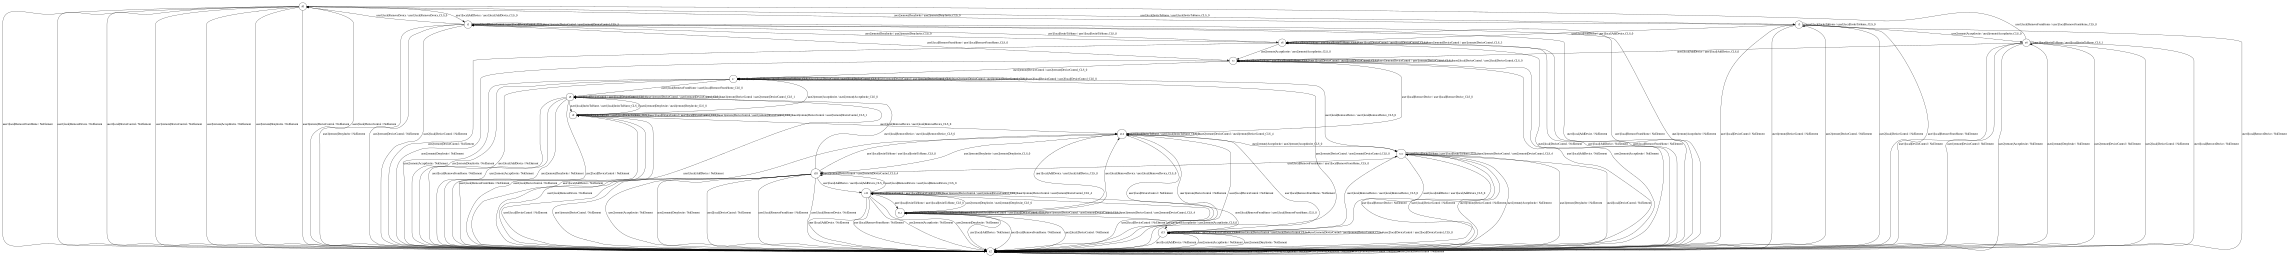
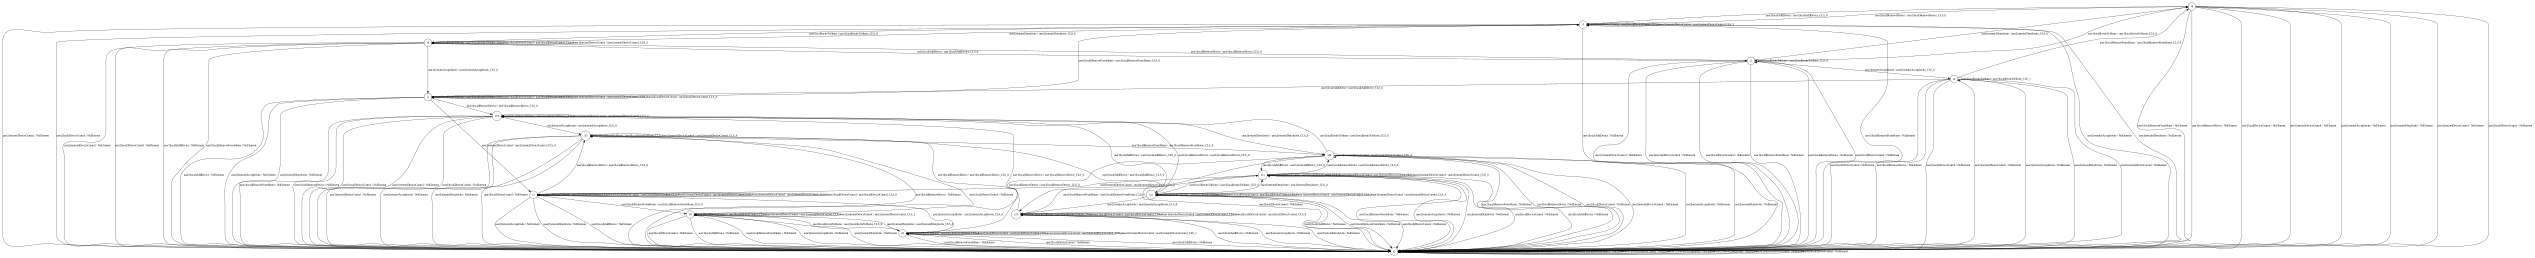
  digraph {
    fontname="Liberation Serif"
    node [fontname="Liberation Serif" shape=circle]
    edge [fontname="Liberation Serif"]
    n1 [label=s0]
    n2 [label=s1]
    n3 [label=s2]
    n4 [label=s3]
    n5 [label=s6]
    n6 [label=s4]
    n7 [label=s5]
    n8 [label=s7]
    n9 [label=s14]
    n10 [label=s8]
    n11 [label=s15]
    n12 [label=s9]
    n13 [label=s10]
    n14 [label=s13]
    n15 [label=s11]
    n16 [label=s12]
    n1 -> n2 [label="user1|local|AddDevice / user1|local|AddDevice_CLS_0"]
    n1 -> n3 [label="user1|local|RemoveFromHome / NoElement"]
    n1 -> n3 [label="user1|local|RemoveDevice / NoElement"]
    n1 -> n3 [label="user1|local|DeviceControl / NoElement"]
    n1 -> n3 [label="user1|remote|DeviceControl / NoElement"]
    n1 -> n3 [label="user2|remote|AcceptInvite / NoElement"]
    n1 -> n3 [label="user2|remote|DenyInvite / NoElement"]
    n1 -> n3 [label="user2|remote|DeviceControl / NoElement"]
    n1 -> n3 [label="user2|local|DeviceControl / NoElement"]
    n1 -> n4 [label="user1|local|InviteToHome / user1|local|InviteToHome_CLS_0"]
    n2 -> n1 [label="user1|local|RemoveDevice / user1|local|RemoveDevice_CLS_0"]
    n2 -> n2 [label="user1|local|DeviceControl / user1|local|DeviceControl_CLS_0"]
    n2 -> n2 [label="user1|remote|DeviceControl / user1|remote|DeviceControl_CLS_3"]
    n2 -> n3 [label="user1|local|AddDevice / NoElement"]
    n2 -> n3 [label="user1|local|RemoveFromHome / NoElement"]
    n2 -> n3 [label="user2|remote|AcceptInvite / NoElement"]
    n2 -> n3 [label="user2|remote|DenyInvite / NoElement"]
    n2 -> n3 [label="user2|remote|DeviceControl / NoElement"]
    n2 -> n3 [label="user2|local|DeviceControl / NoElement"]
    n2 -> n5 [label="user1|local|InviteToHome / user1|local|InviteToHome_CLS_0"]
    n3 -> n3 [label="user1|local|AddDevice / NoElement"]
    n3 -> n3 [label="user1|local|InviteToHome / NoElement"]
    n3 -> n3 [label="user1|local|RemoveFromHome / NoElement"]
    n3 -> n3 [label="user1|local|RemoveDevice / NoElement"]
    n3 -> n3 [label="user1|local|DeviceControl / NoElement"]
    n3 -> n3 [label="user1|remote|DeviceControl / NoElement"]
    n3 -> n3 [label="user2|remote|AcceptInvite / NoElement"]
    n3 -> n3 [label="user2|remote|DenyInvite / NoElement"]
    n3 -> n3 [label="user2|remote|DeviceControl / NoElement"]
    n3 -> n3 [label="user2|local|DeviceControl / NoElement"]
    n4 -> n1 [label="user2|remote|DenyInvite / user2|remote|DenyInvite_CLS_0"]
    n4 -> n3 [label="user1|local|RemoveFromHome / NoElement"]
    n4 -> n3 [label="user1|local|RemoveDevice / NoElement"]
    n4 -> n3 [label="user1|local|DeviceControl / NoElement"]
    n4 -> n3 [label="user1|remote|DeviceControl / NoElement"]
    n4 -> n3 [label="user2|remote|DeviceControl / NoElement"]
    n4 -> n3 [label="user2|local|DeviceControl / NoElement"]
    n4 -> n4 [label="user1|local|InviteToHome / user1|local|InviteToHome_CLS_0"]
    n4 -> n5 [label="user1|local|AddDevice / user1|local|AddDevice_CLS_0"]
    n4 -> n6 [label="user2|remote|AcceptInvite / user2|remote|AcceptInvite_CLS_0"]
    n5 -> n2 [label="user2|remote|DenyInvite / user2|remote|DenyInvite_CLS_0"]
    n5 -> n3 [label="user1|local|AddDevice / NoElement"]
    n5 -> n3 [label="user1|local|RemoveFromHome / NoElement"]
    n5 -> n3 [label="user2|remote|DeviceControl / NoElement"]
    n5 -> n3 [label="user2|local|DeviceControl / NoElement"]
+   n5 -> n4 [label="user1|local|RemoveDevice / user1|local|RemoveDevice_CLS_0"]
    n5 -> n5 [label="user1|local|InviteToHome / user1|local|InviteToHome_CLS_0"]
    n5 -> n5 [label="user1|local|DeviceControl / user1|local|DeviceControl_CLS_0"]
    n5 -> n5 [label="user1|remote|DeviceControl / user1|remote|DeviceControl_CLS_3"]
    n5 -> n7 [label="user2|remote|AcceptInvite / user2|remote|AcceptInvite_CLS_0"]
    n6 -> n1 [label="user1|local|RemoveFromHome / user1|local|RemoveFromHome_CLS_0"]
    n6 -> n3 [label="user1|local|RemoveDevice / NoElement"]
    n6 -> n3 [label="user1|local|DeviceControl / NoElement"]
    n6 -> n3 [label="user1|remote|DeviceControl / NoElement"]
    n6 -> n3 [label="user2|remote|AcceptInvite / NoElement"]
    n6 -> n3 [label="user2|remote|DenyInvite / NoElement"]
    n6 -> n3 [label="user2|remote|DeviceControl / NoElement"]
    n6 -> n3 [label="user2|local|DeviceControl / NoElement"]
    n6 -> n6 [label="user1|local|InviteToHome / user1|local|InviteToHome_CLS_1"]
    n6 -> n7 [label="user1|local|AddDevice / user1|local|AddDevice_CLS_0"]
-   n2 -> n7 [label="user1|local|RemoveFromHome / user1|local|RemoveFromHome_CLS_0"]
+   n7 -> n2 [label="user1|local|RemoveFromHome / user1|local|RemoveFromHome_CLS_0"]
    n7 -> n3 [label="user1|local|AddDevice / NoElement"]
    n7 -> n3 [label="user2|remote|AcceptInvite / NoElement"]
    n7 -> n3 [label="user2|remote|DenyInvite / NoElement"]
    n7 -> n7 [label="user1|local|InviteToHome / user1|local|InviteToHome_CLS_1"]
    n7 -> n7 [label="user1|local|DeviceControl / user1|local|DeviceControl_CLS_0"]
    n7 -> n7 [label="user1|remote|DeviceControl / user1|remote|DeviceControl_CLS_3"]
    n7 -> n7 [label="user2|local|DeviceControl / user2|local|DeviceControl_CLS_0"]
    n7 -> n8 [label="user2|remote|DeviceControl / user2|remote|DeviceControl_CLS_0"]
    n7 -> n9 [label="user1|local|RemoveDevice / user1|local|RemoveDevice_CLS_0"]
    n8 -> n3 [label="user1|local|AddDevice / NoElement"]
    n8 -> n3 [label="user2|remote|AcceptInvite / NoElement"]
    n8 -> n3 [label="user2|remote|DenyInvite / NoElement"]
    n8 -> n8 [label="user1|local|InviteToHome / user1|local|InviteToHome_CLS_1"]
    n8 -> n8 [label="user1|local|DeviceControl / user1|local|DeviceControl_CLS_0"]
    n8 -> n8 [label="user1|remote|DeviceControl / user1|remote|DeviceControl_CLS_3"]
    n8 -> n8 [label="user2|remote|DeviceControl / user2|remote|DeviceControl_CLS_0"]
    n8 -> n8 [label="user2|local|DeviceControl / user2|local|DeviceControl_CLS_0"]
    n8 -> n10 [label="user1|local|RemoveFromHome / user1|local|RemoveFromHome_CLS_0"]
    n8 -> n11 [label="user1|local|RemoveDevice / user1|local|RemoveDevice_CLS_0"]
    n9 -> n3 [label="user1|local|RemoveFromHome / NoElement"]
    n9 -> n3 [label="user1|local|RemoveDevice / NoElement"]
    n9 -> n3 [label="user1|local|DeviceControl / NoElement"]
    n9 -> n3 [label="user1|remote|DeviceControl / NoElement"]
    n9 -> n3 [label="user2|local|DeviceControl / NoElement"]
    n9 -> n9 [label="user1|local|InviteToHome / user1|local|InviteToHome_CLS_0"]
    n9 -> n9 [label="user2|remote|DeviceControl / user2|remote|DeviceControl_CLS_4"]
    n9 -> n11 [label="user2|remote|AcceptInvite / user2|remote|AcceptInvite_CLS_0"]
    n9 -> n13 [label="user2|remote|DenyInvite / user2|remote|DenyInvite_CLS_0"]
    n9 -> n16 [label="user1|local|AddDevice / user1|local|AddDevice_CLS_0"]
    n10 -> n3 [label="user1|local|AddDevice / NoElement"]
    n10 -> n3 [label="user1|local|RemoveFromHome / NoElement"]
    n10 -> n3 [label="user2|remote|AcceptInvite / NoElement"]
    n10 -> n3 [label="user2|remote|DenyInvite / NoElement"]
    n10 -> n3 [label="user2|local|DeviceControl / NoElement"]
    n10 -> n10 [label="user1|local|DeviceControl / user1|local|DeviceControl_CLS_0"]
    n10 -> n10 [label="user1|remote|DeviceControl / user1|remote|DeviceControl_CLS_3"]
    n10 -> n10 [label="user2|remote|DeviceControl / user2|remote|DeviceControl_CLS_1"]
    n10 -> n12 [label="user1|local|InviteToHome / user1|local|InviteToHome_CLS_0"]
    n11 -> n3 [label="user1|local|RemoveDevice / NoElement"]
    n11 -> n3 [label="user1|local|DeviceControl / NoElement"]
    n11 -> n3 [label="user1|remote|DeviceControl / NoElement"]
    n11 -> n3 [label="user2|remote|AcceptInvite / NoElement"]
    n11 -> n3 [label="user2|remote|DenyInvite / NoElement"]
    n11 -> n3 [label="user2|local|DeviceControl / NoElement"]
    n11 -> n11 [label="user1|local|InviteToHome / user1|local|InviteToHome_CLS_1"]
    n11 -> n11 [label="user2|remote|DeviceControl / user2|remote|DeviceControl_CLS_4"]
    n11 -> n13 [label="user1|local|RemoveFromHome / user1|local|RemoveFromHome_CLS_0"]
    n11 -> n14 [label="user1|local|AddDevice / user1|local|AddDevice_CLS_0"]
    n12 -> n3 [label="user1|local|AddDevice / NoElement"]
    n12 -> n3 [label="user1|local|RemoveFromHome / NoElement"]
    n12 -> n3 [label="user2|local|DeviceControl / NoElement"]
    n12 -> n8 [label="user2|remote|AcceptInvite / user2|remote|AcceptInvite_CLS_0"]
    n12 -> n9 [label="user1|local|RemoveDevice / user1|local|RemoveDevice_CLS_0"]
    n12 -> n10 [label="user2|remote|DenyInvite / user2|remote|DenyInvite_CLS_0"]
    n12 -> n12 [label="user1|local|InviteToHome / user1|local|InviteToHome_CLS_0"]
    n12 -> n12 [label="user1|local|DeviceControl / user1|local|DeviceControl_CLS_0"]
    n12 -> n12 [label="user1|remote|DeviceControl / user1|remote|DeviceControl_CLS_3"]
    n12 -> n12 [label="user2|remote|DeviceControl / user2|remote|DeviceControl_CLS_1"]
    n13 -> n3 [label="user1|local|RemoveFromHome / NoElement"]
    n13 -> n3 [label="user1|local|RemoveDevice / NoElement"]
    n13 -> n3 [label="user1|local|DeviceControl / NoElement"]
    n13 -> n3 [label="user1|remote|DeviceControl / NoElement"]
    n13 -> n3 [label="user2|remote|AcceptInvite / NoElement"]
    n13 -> n3 [label="user2|remote|DenyInvite / NoElement"]
    n13 -> n3 [label="user2|local|DeviceControl / NoElement"]
    n13 -> n9 [label="user1|local|InviteToHome / user1|local|InviteToHome_CLS_0"]
    n13 -> n10 [label="user1|local|RemoveDevice / user1|local|RemoveDevice_CLS_0"]
    n13 -> n13 [label="user2|remote|DeviceControl / user2|remote|DeviceControl_CLS_4"]
    n13 -> n15 [label="user1|local|AddDevice / user1|local|AddDevice_CLS_0"]
    n14 -> n3 [label="user1|local|AddDevice / NoElement"]
    n14 -> n3 [label="user2|remote|AcceptInvite / NoElement"]
    n14 -> n3 [label="user2|remote|DenyInvite / NoElement"]
-   n14 -> n8 [label="user2|remote|DeviceControl / user2|remote|DeviceControl_CLS_0"]
+   n15 -> n8 [label="user2|remote|DeviceControl / user2|remote|DeviceControl_CLS_0"]
    n14 -> n11 [label="user1|local|RemoveDevice / user1|local|RemoveDevice_CLS_0"]
    n14 -> n14 [label="user1|local|InviteToHome / user1|local|InviteToHome_CLS_1"]
    n14 -> n14 [label="user1|local|DeviceControl / user1|local|DeviceControl_CLS_0"]
    n14 -> n14 [label="user1|remote|DeviceControl / user1|remote|DeviceControl_CLS_3"]
    n14 -> n14 [label="user2|local|DeviceControl / user2|local|DeviceControl_CLS_0"]
    n14 -> n15 [label="user1|local|RemoveFromHome / user1|local|RemoveFromHome_CLS_0"]
    n15 -> n3 [label="user1|local|AddDevice / NoElement"]
    n15 -> n3 [label="user1|local|RemoveFromHome / NoElement"]
    n15 -> n3 [label="user2|remote|AcceptInvite / NoElement"]
    n15 -> n3 [label="user2|remote|DenyInvite / NoElement"]
    n15 -> n3 [label="user2|local|DeviceControl / NoElement"]
    n15 -> n13 [label="user1|local|RemoveDevice / user1|local|RemoveDevice_CLS_0"]
    n15 -> n15 [label="user1|local|DeviceControl / user1|local|DeviceControl_CLS_0"]
    n15 -> n15 [label="user1|remote|DeviceControl / user1|remote|DeviceControl_CLS_3"]
    n15 -> n15 [label="user2|remote|DeviceControl / user2|remote|DeviceControl_CLS_4"]
    n15 -> n16 [label="user1|local|InviteToHome / user1|local|InviteToHome_CLS_0"]
    n16 -> n3 [label="user1|local|AddDevice / NoElement"]
    n16 -> n3 [label="user1|local|RemoveFromHome / NoElement"]
    n16 -> n3 [label="user2|local|DeviceControl / NoElement"]
    n16 -> n9 [label="user1|local|RemoveDevice / user1|local|RemoveDevice_CLS_0"]
    n16 -> n14 [label="user2|remote|AcceptInvite / user2|remote|AcceptInvite_CLS_0"]
    n16 -> n15 [label="user2|remote|DenyInvite / user2|remote|DenyInvite_CLS_0"]
    n16 -> n16 [label="user1|local|InviteToHome / user1|local|InviteToHome_CLS_0"]
    n16 -> n16 [label="user1|local|DeviceControl / user1|local|DeviceControl_CLS_0"]
    n16 -> n16 [label="user1|remote|DeviceControl / user1|remote|DeviceControl_CLS_3"]
    n16 -> n16 [label="user2|remote|DeviceControl / user2|remote|DeviceControl_CLS_4"]
  }
